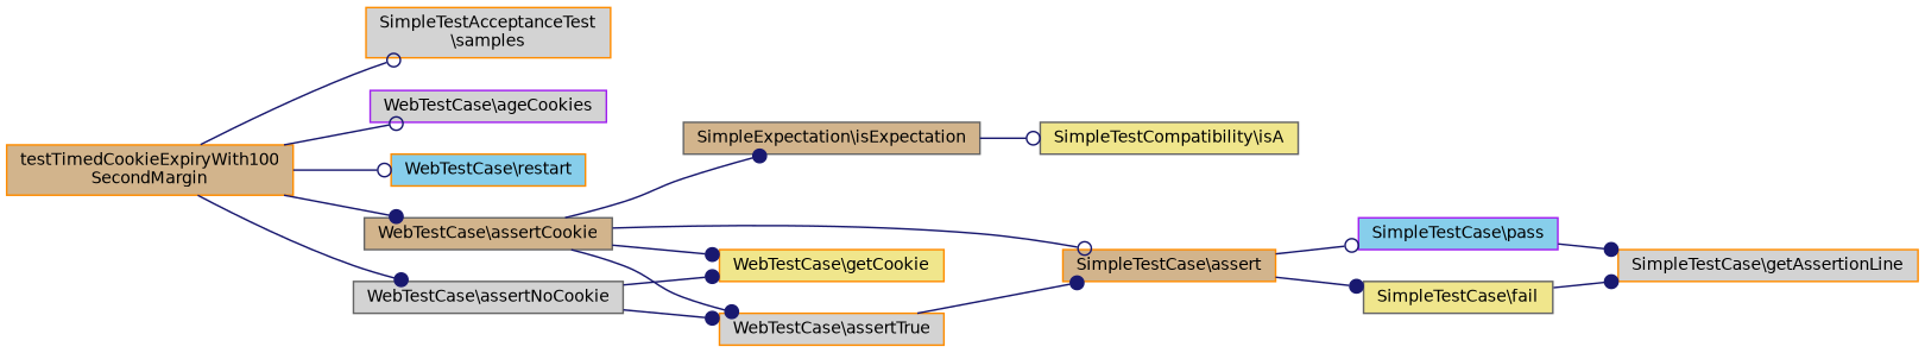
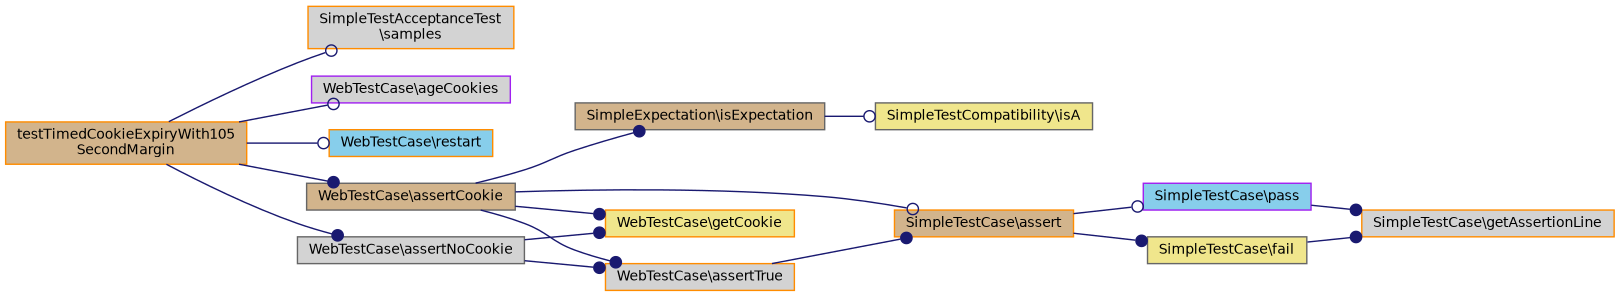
  digraph {
    rankdir=LR
    node [color=darkorange fillcolor=lightgrey fontname=Helvetica fontsize=10 shape=record style=filled]
    edge [color=midnightblue fontname=Helvetica fontsize=10 labelfontname=Helvetica labelfontsize=10 style=solid arrowhead=dot]
-   n1 [fillcolor=tan fontcolor=black height=0.2 label="testTimedCookieExpiryWith100\lSecondMargin" width=0.4]
+   n1 [fillcolor=tan fontcolor=black height=0.2 label="testTimedCookieExpiryWith105\lSecondMargin" width=0.4]
    n2 [height=0.2 label="SimpleTestAcceptanceTest\l\\samples" width=0.4]
    n3 [color=purple height=0.2 label="WebTestCase\\ageCookies" width=0.4]
    n4 [fillcolor=skyblue height=0.2 label="WebTestCase\\restart" width=0.4]
    n5 [color=gray40 height=0.2 label="WebTestCase\\assertNoCookie" width=0.4]
    n6 [color=gray40 fillcolor=tan height=0.2 label="WebTestCase\\assertCookie" width=0.4]
    n7 [height=0.2 label="WebTestCase\\assertTrue" width=0.4]
    n8 [fillcolor=khaki height=0.2 label="WebTestCase\\getCookie" width=0.4]
    n9 [fillcolor=tan height=0.2 label="SimpleTestCase\\assert" width=0.4]
    n10 [color=purple fillcolor=skyblue height=0.2 label="SimpleTestCase\\pass" width=0.4]
    n11 [color=gray40 fillcolor=khaki height=0.2 label="SimpleTestCase\\fail" width=0.4]
    n12 [height=0.2 label="SimpleTestCase\\getAssertionLine" width=0.4]
    n13 [color=gray40 fillcolor=tan height=0.2 label="SimpleExpectation\\isExpectation" width=0.4]
    n14 [color=gray40 fillcolor=khaki height=0.2 label="SimpleTestCompatibility\\isA" width=0.4]
    n1 -> n2 [arrowhead=odot]
    n1 -> n3 [arrowhead=odot]
    n1 -> n4 [arrowhead=odot]
    n1 -> n5
    n1 -> n6
    n5 -> n7
    n5 -> n8
    n6 -> n7
    n6 -> n8
    n6 -> n9 [arrowhead=odot]
    n6 -> n13
    n7 -> n9
    n9 -> n10 [arrowhead=odot]
    n9 -> n11
    n10 -> n12
    n11 -> n12
    n13 -> n14 [arrowhead=odot]
  }
